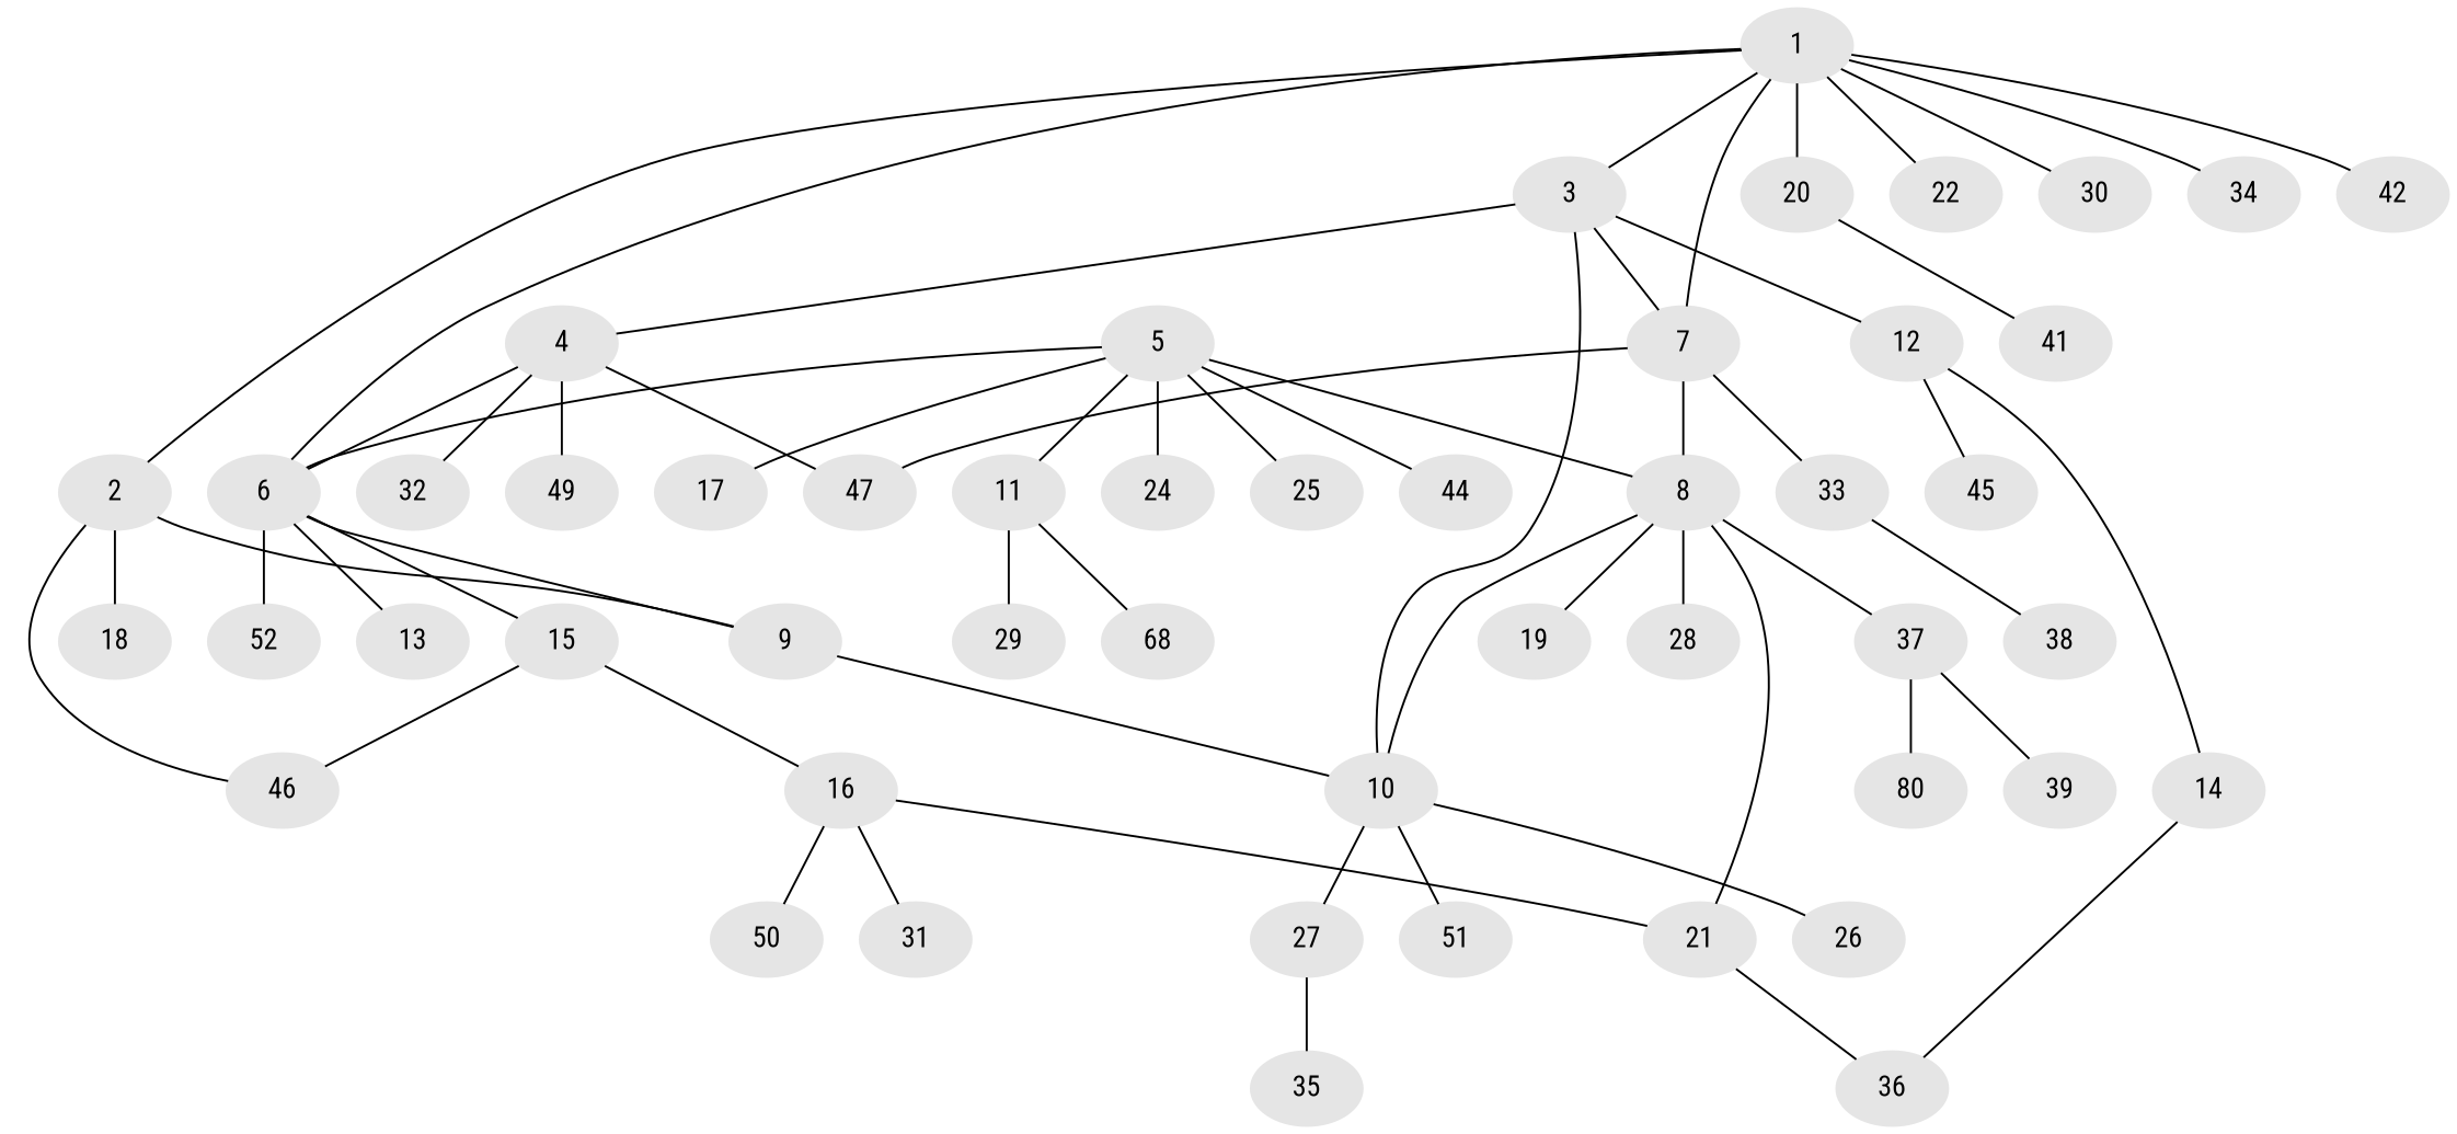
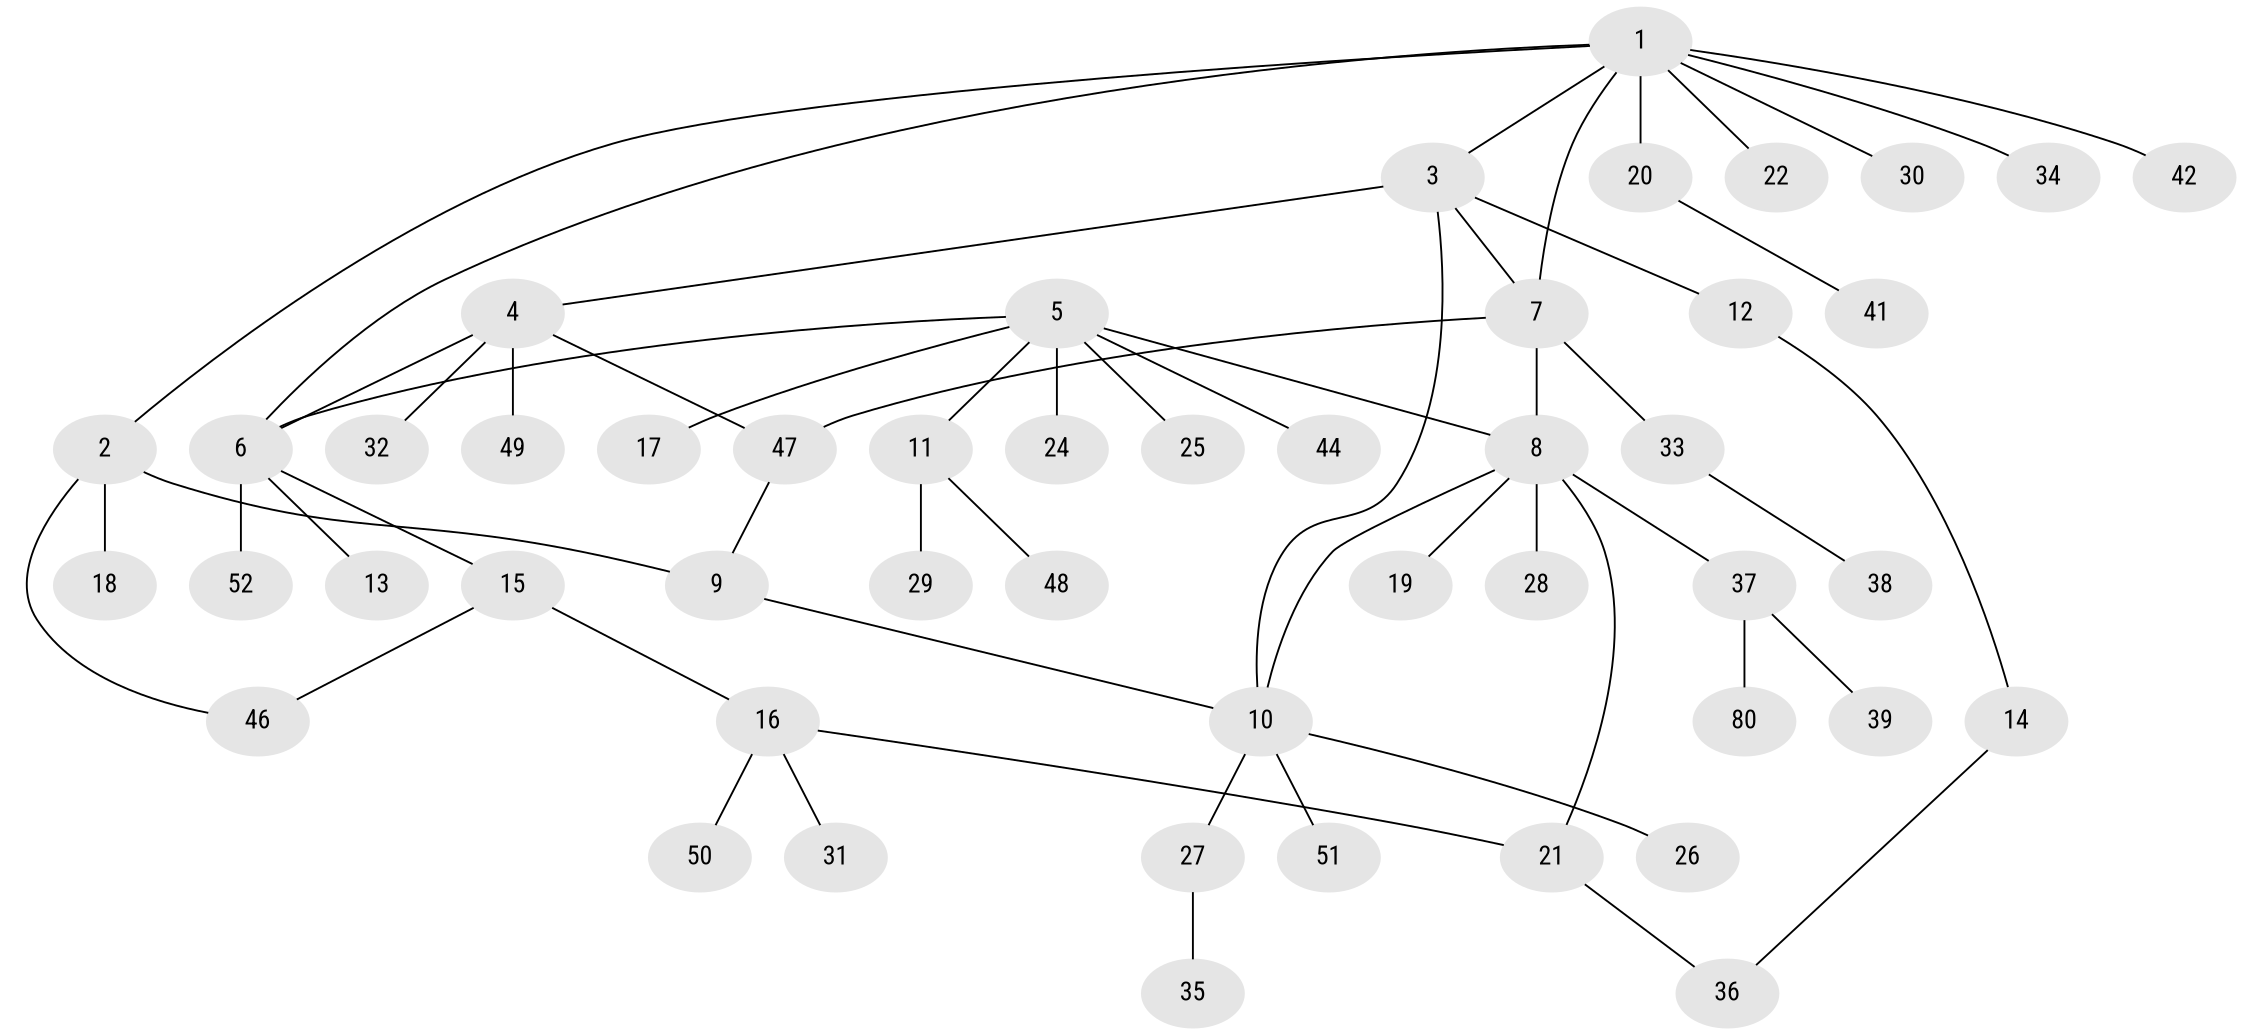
  graph {
    fontname="Roboto Condensed"
    node [color=gray90 fontname="Roboto Condensed" style=filled]
    edge [fontname="Roboto Condensed"]
    1
    2
    3
    6
    7
    20
    22
    30
    34
    42
    9
    18
    46
    4
    10
    12
    13
    15
    52
    47
    8
    33
    41
    32
    49
    26
    27
    51
    14
-   45
    5
    11
    17
    24
    25
    44
    19
    21
    28
    37
    29
-   48 [label=68]
+   48
    16
    38
    36
    39
    n47 [label=80]
    35
    31
    50
    1 -- 2
    1 -- 3
    1 -- 6
    1 -- 7
    1 -- 20
    1 -- 22
    1 -- 30
    1 -- 34
    1 -- 42
    2 -- 9
    2 -- 18
    2 -- 46
    3 -- 7
    3 -- 4
    3 -- 10
    3 -- 12
-   6 -- 9
+   47 -- 9
    6 -- 13
    6 -- 15
    6 -- 52
    7 -- 47
    7 -- 8
    7 -- 33
    20 -- 41
    9 -- 10
    4 -- 6
    4 -- 47
    4 -- 32
    4 -- 49
    10 -- 26
    10 -- 27
    10 -- 51
    12 -- 14
-   12 -- 45
    15 -- 46
    15 -- 16
    8 -- 10
    8 -- 19
    8 -- 21
    8 -- 28
    8 -- 37
    33 -- 38
    27 -- 35
    14 -- 36
    5 -- 6
    5 -- 8
    5 -- 11
    5 -- 17
    5 -- 24
    5 -- 25
    5 -- 44
    11 -- 29
    11 -- 48
    21 -- 36
    37 -- 39
    37 -- n47
    16 -- 21
    16 -- 31
    16 -- 50
  }
